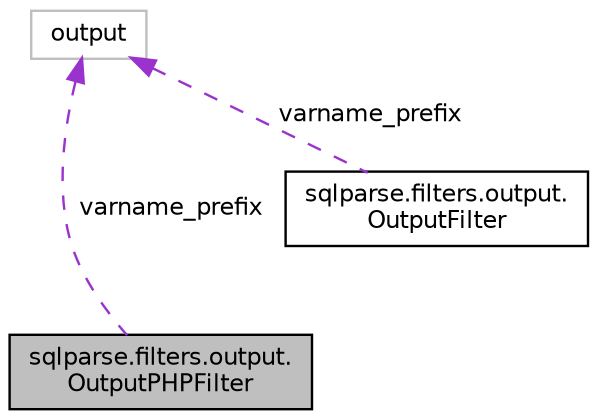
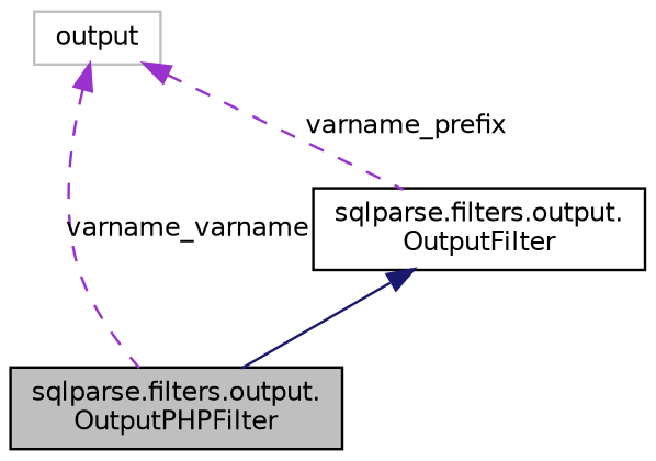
  digraph {
    node [color=black fillcolor=white fontname=Helvetica fontsize=10 shape=record style=filled]
    edge [color=darkorchid3 dir=back fontname=Helvetica fontsize=10 labelfontname=Helvetica labelfontsize=10 style=dashed]
    n1 [fillcolor=grey75 fontcolor=black height=0.2 label="sqlparse.filters.output.\lOutputPHPFilter" width=0.4]
    n2 [height=0.2 label="sqlparse.filters.output.\lOutputFilter" width=0.4]
    n3 [color=grey75 height=0.2 label=output width=0.4]
-   n3 -> n1 [label=" varname_prefix"]
+   n2 -> n1 [color=midnightblue style=solid]
+   n3 -> n1 [label=" varname_varname"]
    n3 -> n2 [label=" varname_prefix"]
  }
